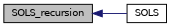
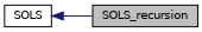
  digraph {
    rankdir=LR
    node [color=black fontname=Helvetica fontsize=10 shape=record style=filled]
    n1 [fillcolor=grey75 fontcolor=black height=0.2 label=SOLS_recursion width=0.4]
    n2 [fillcolor=white height=0.2 label=SOLS width=0.4]
-   n1 -> n2 [color=midnightblue dir=back fontname=Helvetica fontsize=10 labelfontname=Helvetica labelfontsize=10 style=solid]
+   n2 -> n1 [color=midnightblue dir=back fontname=Helvetica fontsize=10 labelfontname=Helvetica labelfontsize=10 style=solid]
  }
